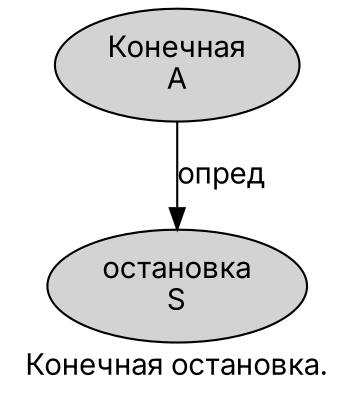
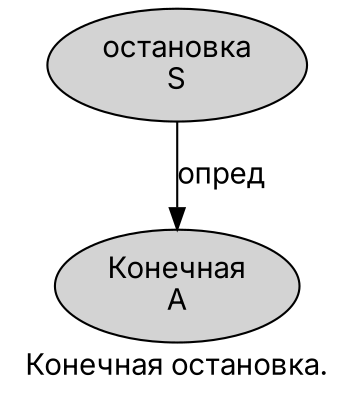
  digraph {
    label="Конечная остановка."
    fontname=Inter
    node [fillcolor=lightgray penwidth=1 shape=ellipse style=filled fontname=Inter]
    n1 [label="Конечная\nA"]
    n2 [label="остановка\nS"]
-   n1 -> n2 [label="опред" fontname=Inter]
+   n2 -> n1 [label="опред" fontname=Inter]
  }
